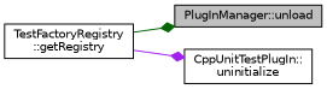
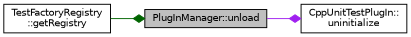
  digraph {
    rankdir=LR
    node [color=black fillcolor=white fontname=Helvetica fontsize=10 shape=record style=filled]
    edge [arrowhead=diamond fontname=Helvetica fontsize=10 labelfontname=Helvetica labelfontsize=10 style=solid]
    n1 [fillcolor=grey75 fontcolor=black height=0.2 label="PlugInManager::unload" width=0.4]
    n2 [height=0.2 label="CppUnitTestPlugIn::\luninitialize" width=0.4]
    n3 [height=0.2 label="TestFactoryRegistry\l::getRegistry" width=0.4]
-   n3 -> n2 [color=purple]
+   n1 -> n2 [color=purple]
    n3 -> n1 [color=darkgreen]
  }
